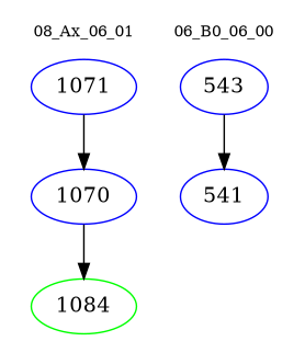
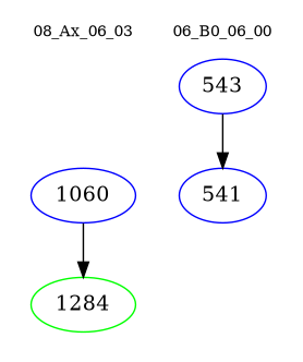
  digraph {
    node [color=blue]
    edge [color=black]
-   n1 [label=1071]
-   n2 [label=1070]
-   n3 [color=green label=1084]
+   n2 [label=1060]
+   n3 [color=green label=1284]
    n4 [label=543]
    n5 [label=541]
    subgraph cluster_1 {
      color=white
      fontsize=10
-     label="08_Ax_06_01"
-     n1
+     label="08_Ax_06_03"
      n2
      n3
    }
    subgraph cluster_2 {
      color=white
      fontsize=10
      label="06_B0_06_00"
      n4
      n5
    }
-   n1 -> n2
    n2 -> n3
    n4 -> n5
  }
